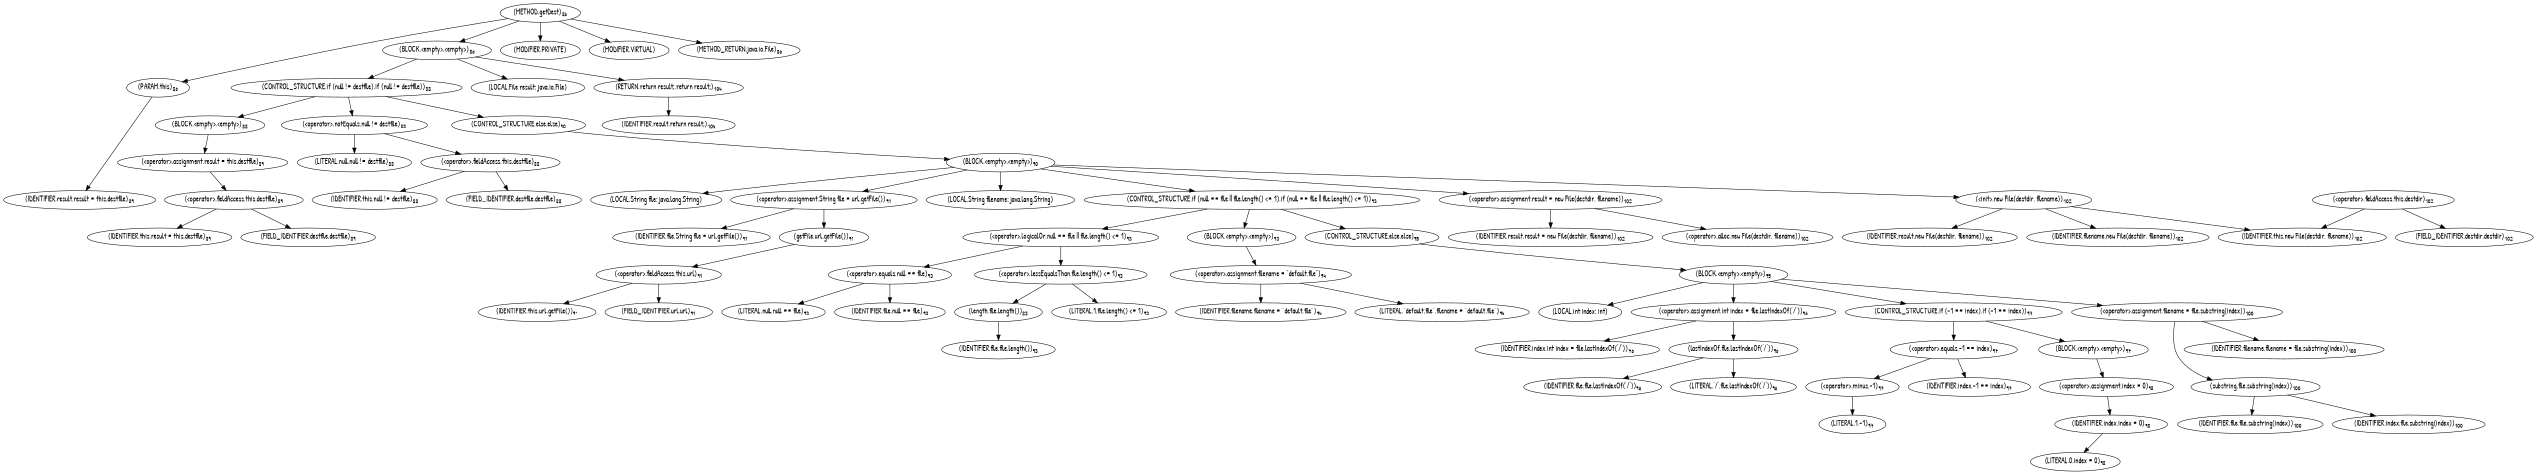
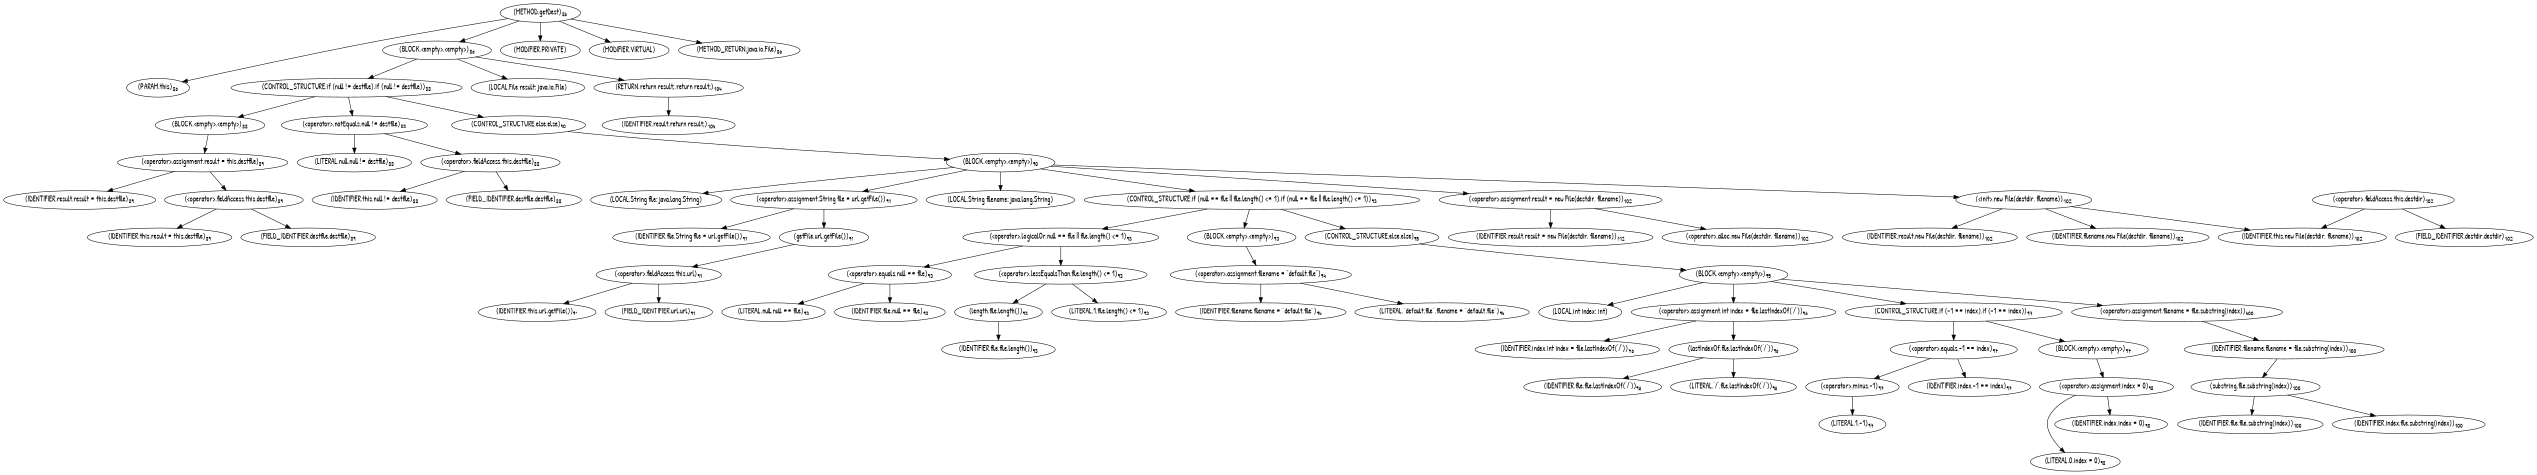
  digraph {
    fontname="Patrick Hand"
    node [fontname="Patrick Hand"]
    edge [fontname="Patrick Hand"]
    n1 [label=<(METHOD,getDest)<SUB>86</SUB>>]
    n2 [label=<(PARAM,this)<SUB>86</SUB>>]
    n3 [label=<(BLOCK,&lt;empty&gt;,&lt;empty&gt;)<SUB>86</SUB>>]
    n4 [label=<(MODIFIER,PRIVATE)>]
    n5 [label=<(MODIFIER,VIRTUAL)>]
    n6 [label=<(METHOD_RETURN,java.io.File)<SUB>86</SUB>>]
    n7 [label=<(LOCAL,File result: java.io.File)>]
    n8 [label=<(CONTROL_STRUCTURE,if (null != destfile),if (null != destfile))<SUB>88</SUB>>]
    n9 [label=<(RETURN,return result;,return result;)<SUB>104</SUB>>]
    n10 [label=<(&lt;operator&gt;.notEquals,null != destfile)<SUB>88</SUB>>]
    n11 [label=<(BLOCK,&lt;empty&gt;,&lt;empty&gt;)<SUB>88</SUB>>]
    n12 [label=<(CONTROL_STRUCTURE,else,else)<SUB>90</SUB>>]
    n13 [label=<(IDENTIFIER,result,return result;)<SUB>104</SUB>>]
    n14 [label=<(LITERAL,null,null != destfile)<SUB>88</SUB>>]
    n15 [label=<(&lt;operator&gt;.fieldAccess,this.destfile)<SUB>88</SUB>>]
    n16 [label=<(&lt;operator&gt;.assignment,result = this.destfile)<SUB>89</SUB>>]
    n17 [label=<(BLOCK,&lt;empty&gt;,&lt;empty&gt;)<SUB>90</SUB>>]
    n18 [label=<(IDENTIFIER,this,null != destfile)<SUB>88</SUB>>]
    n19 [label=<(FIELD_IDENTIFIER,destfile,destfile)<SUB>88</SUB>>]
    n20 [label=<(IDENTIFIER,result,result = this.destfile)<SUB>89</SUB>>]
    n21 [label=<(&lt;operator&gt;.fieldAccess,this.destfile)<SUB>89</SUB>>]
    n22 [label=<(IDENTIFIER,this,result = this.destfile)<SUB>89</SUB>>]
    n23 [label=<(FIELD_IDENTIFIER,destfile,destfile)<SUB>89</SUB>>]
    n24 [label=<(LOCAL,String file: java.lang.String)>]
    n25 [label=<(&lt;operator&gt;.assignment,String file = url.getFile())<SUB>91</SUB>>]
    n26 [label=<(LOCAL,String filename: java.lang.String)>]
    n27 [label=<(CONTROL_STRUCTURE,if (null == file || file.length() &lt;= 1),if (null == file || file.length() &lt;= 1))<SUB>93</SUB>>]
    n28 [label=<(&lt;operator&gt;.assignment,result = new File(destdir, filename))<SUB>102</SUB>>]
    n29 [label=<(&lt;init&gt;,new File(destdir, filename))<SUB>102</SUB>>]
    n30 [label=<(IDENTIFIER,file,String file = url.getFile())<SUB>91</SUB>>]
    n31 [label=<(getFile,url.getFile())<SUB>91</SUB>>]
    n32 [label=<(&lt;operator&gt;.logicalOr,null == file || file.length() &lt;= 1)<SUB>93</SUB>>]
    n33 [label=<(BLOCK,&lt;empty&gt;,&lt;empty&gt;)<SUB>93</SUB>>]
    n34 [label=<(CONTROL_STRUCTURE,else,else)<SUB>95</SUB>>]
-   n35 [label=<(IDENTIFIER,result,result = new File(destdir, filename))<SUB>102</SUB>>]
+   n35 [label=<(IDENTIFIER,result,result = new File(destdir, filename))<SUB>112</SUB>>]
    n36 [label=<(&lt;operator&gt;.alloc,new File(destdir, filename))<SUB>102</SUB>>]
    n37 [label=<(IDENTIFIER,result,new File(destdir, filename))<SUB>102</SUB>>]
    n38 [label=<(IDENTIFIER,filename,new File(destdir, filename))<SUB>102</SUB>>]
    n39 [label=<(IDENTIFIER,this,new File(destdir, filename))<SUB>102</SUB>>]
    n40 [label=<(&lt;operator&gt;.fieldAccess,this.url)<SUB>91</SUB>>]
    n41 [label=<(IDENTIFIER,this,url.getFile())<SUB>91</SUB>>]
    n42 [label=<(FIELD_IDENTIFIER,url,url)<SUB>91</SUB>>]
    n43 [label=<(&lt;operator&gt;.equals,null == file)<SUB>93</SUB>>]
    n44 [label=<(&lt;operator&gt;.lessEqualsThan,file.length() &lt;= 1)<SUB>93</SUB>>]
    n45 [label=<(&lt;operator&gt;.assignment,filename = &quot;default.file&quot;)<SUB>94</SUB>>]
    n46 [label=<(BLOCK,&lt;empty&gt;,&lt;empty&gt;)<SUB>95</SUB>>]
    n47 [label=<(LITERAL,null,null == file)<SUB>93</SUB>>]
    n48 [label=<(IDENTIFIER,file,null == file)<SUB>93</SUB>>]
-   n49 [label=<(length,file.length())<SUB>83</SUB>>]
+   n49 [label=<(length,file.length())<SUB>93</SUB>>]
    n50 [label=<(LITERAL,1,file.length() &lt;= 1)<SUB>93</SUB>>]
    n51 [label=<(IDENTIFIER,file,file.length())<SUB>93</SUB>>]
    n52 [label=<(IDENTIFIER,filename,filename = &quot;default.file&quot;)<SUB>94</SUB>>]
    n53 [label=<(LITERAL,&quot;default.file&quot;,filename = &quot;default.file&quot;)<SUB>94</SUB>>]
    n54 [label=<(LOCAL,int index: int)>]
    n55 [label=<(&lt;operator&gt;.assignment,int index = file.lastIndexOf('/'))<SUB>96</SUB>>]
    n56 [label=<(CONTROL_STRUCTURE,if (-1 == index),if (-1 == index))<SUB>97</SUB>>]
-   n57 [label=<(&lt;operator&gt;.assignment,filename = file.substring(index))<SUB>100</SUB>>]
+   n57 [label=<(&lt;operator&gt;.assignment,filename = file.substring(index))<SUB>400</SUB>>]
    n58 [label=<(IDENTIFIER,index,int index = file.lastIndexOf('/'))<SUB>76</SUB>>]
    n59 [label=<(lastIndexOf,file.lastIndexOf('/'))<SUB>96</SUB>>]
    n60 [label=<(&lt;operator&gt;.equals,-1 == index)<SUB>97</SUB>>]
    n61 [label=<(BLOCK,&lt;empty&gt;,&lt;empty&gt;)<SUB>97</SUB>>]
    n62 [label=<(IDENTIFIER,filename,filename = file.substring(index))<SUB>100</SUB>>]
    n63 [label=<(substring,file.substring(index))<SUB>100</SUB>>]
    n64 [label=<(IDENTIFIER,file,file.lastIndexOf('/'))<SUB>96</SUB>>]
    n65 [label=<(LITERAL,'/',file.lastIndexOf('/'))<SUB>96</SUB>>]
    n66 [label=<(&lt;operator&gt;.minus,-1)<SUB>97</SUB>>]
    n67 [label=<(IDENTIFIER,index,-1 == index)<SUB>97</SUB>>]
    n68 [label=<(&lt;operator&gt;.assignment,index = 0)<SUB>98</SUB>>]
    n69 [label=<(LITERAL,1,-1)<SUB>97</SUB>>]
    n70 [label=<(IDENTIFIER,index,index = 0)<SUB>98</SUB>>]
    n71 [label=<(LITERAL,0,index = 0)<SUB>98</SUB>>]
    n72 [label=<(IDENTIFIER,file,file.substring(index))<SUB>100</SUB>>]
    n73 [label=<(IDENTIFIER,index,file.substring(index))<SUB>100</SUB>>]
    n74 [label=<(&lt;operator&gt;.fieldAccess,this.destdir)<SUB>102</SUB>>]
    n75 [label=<(FIELD_IDENTIFIER,destdir,destdir)<SUB>102</SUB>>]
    n1 -> n2
    n1 -> n3
    n1 -> n4
    n1 -> n5
    n1 -> n6
    n3 -> n7
    n3 -> n8
    n3 -> n9
    n8 -> n10
    n8 -> n11
    n8 -> n12
    n9 -> n13
    n10 -> n14
    n10 -> n15
    n11 -> n16
    n12 -> n17
    n15 -> n18
    n15 -> n19
-   n2 -> n20
+   n16 -> n20
    n16 -> n21
    n17 -> n24
    n17 -> n25
    n17 -> n26
    n17 -> n27
    n17 -> n28
    n17 -> n29
    n21 -> n22
    n21 -> n23
    n25 -> n30
    n25 -> n31
    n27 -> n32
    n27 -> n33
    n27 -> n34
    n28 -> n35
    n28 -> n36
    n29 -> n37
    n29 -> n38
    n29 -> n39
    n31 -> n40
    n32 -> n43
    n32 -> n44
    n33 -> n45
    n34 -> n46
    n40 -> n41
    n40 -> n42
    n43 -> n47
    n43 -> n48
    n44 -> n49
    n44 -> n50
    n45 -> n52
    n45 -> n53
    n46 -> n54
    n46 -> n55
    n46 -> n56
    n46 -> n57
    n49 -> n51
    n55 -> n58
    n55 -> n59
    n56 -> n60
    n56 -> n61
    n57 -> n62
-   n57 -> n63
+   n62 -> n63
    n59 -> n64
    n59 -> n65
    n60 -> n66
    n60 -> n67
    n61 -> n68
    n63 -> n72
    n63 -> n73
    n66 -> n69
    n68 -> n70
-   n70 -> n71
+   n68 -> n71
    n74 -> n39
    n74 -> n75
  }
